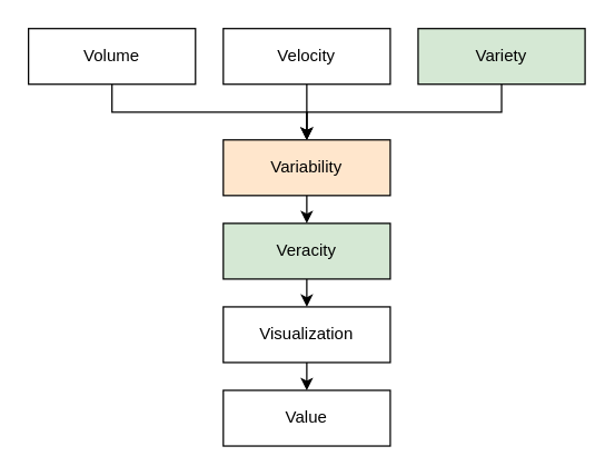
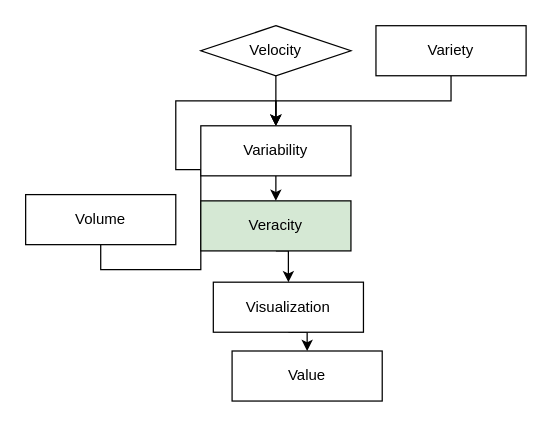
  <mxCell id="0" />
  <mxCell id="1" parent="0" />
  <mxCell id="2" style="edgeStyle=orthogonalEdgeStyle;rounded=0;orthogonalLoop=1;jettySize=auto;html=1;exitX=0.5;exitY=1;exitDx=0;exitDy=0;entryX=0.5;entryY=0;entryDx=0;entryDy=0;" parent="1" source="3" target="11" edge="1"><mxGeometry relative="1" as="geometry" /></mxCell>
- <mxCell id="3" value="Volume" style="rounded=0;whiteSpace=wrap;html=1;" parent="1" vertex="1"><mxGeometry x="20" y="20" width="120" height="40" as="geometry" /></mxCell>
+ <mxCell id="3" value="Volume" style="rounded=0;whiteSpace=wrap;html=1;" parent="1" vertex="1"><mxGeometry x="20" y="155" width="120" height="40" as="geometry" /></mxCell>
  <mxCell id="4" style="edgeStyle=orthogonalEdgeStyle;rounded=0;orthogonalLoop=1;jettySize=auto;html=1;exitX=0.5;exitY=1;exitDx=0;exitDy=0;" parent="1" source="5" edge="1"><mxGeometry relative="1" as="geometry"><mxPoint x="220" y="100" as="targetPoint" /></mxGeometry></mxCell>
- <mxCell id="5" value="Velocity" style="rounded=0;whiteSpace=wrap;html=1;" parent="1" vertex="1"><mxGeometry x="160" y="20" width="120" height="40" as="geometry" /></mxCell>
+ <mxCell id="5" value="Velocity" style="rhombus;whiteSpace=wrap;html=1;" parent="1" vertex="1"><mxGeometry x="160" y="20" width="120" height="40" as="geometry" /></mxCell>
  <mxCell id="6" style="edgeStyle=orthogonalEdgeStyle;rounded=0;orthogonalLoop=1;jettySize=auto;html=1;exitX=0.5;exitY=1;exitDx=0;exitDy=0;entryX=0.5;entryY=0;entryDx=0;entryDy=0;" parent="1" source="7" target="11" edge="1"><mxGeometry relative="1" as="geometry" /></mxCell>
- <mxCell id="7" value="Variety" style="rounded=0;whiteSpace=wrap;html=1;fillColor=#d5e8d4;" parent="1" vertex="1"><mxGeometry x="300" y="20" width="120" height="40" as="geometry" /></mxCell>
+ <mxCell id="7" value="Variety" style="rounded=0;whiteSpace=wrap;html=1;" parent="1" vertex="1"><mxGeometry x="300" y="20" width="120" height="40" as="geometry" /></mxCell>
  <mxCell id="8" style="edgeStyle=orthogonalEdgeStyle;rounded=0;orthogonalLoop=1;jettySize=auto;html=1;exitX=0.5;exitY=1;exitDx=0;exitDy=0;entryX=0.5;entryY=0;entryDx=0;entryDy=0;" parent="1" source="9" target="13" edge="1"><mxGeometry relative="1" as="geometry" /></mxCell>
  <mxCell id="9" value="Veracity" style="rounded=0;whiteSpace=wrap;html=1;fillColor=#d5e8d4;" parent="1" vertex="1"><mxGeometry x="160" y="160" width="120" height="40" as="geometry" /></mxCell>
  <mxCell id="10" style="edgeStyle=orthogonalEdgeStyle;rounded=0;orthogonalLoop=1;jettySize=auto;html=1;exitX=0.5;exitY=1;exitDx=0;exitDy=0;entryX=0.5;entryY=0;entryDx=0;entryDy=0;" parent="1" source="11" target="9" edge="1"><mxGeometry relative="1" as="geometry" /></mxCell>
- <mxCell id="11" value="Variability" style="rounded=0;whiteSpace=wrap;html=1;fillColor=#ffe6cc;" parent="1" vertex="1"><mxGeometry x="160" y="100" width="120" height="40" as="geometry" /></mxCell>
+ <mxCell id="11" value="Variability" style="rounded=0;whiteSpace=wrap;html=1;" parent="1" vertex="1"><mxGeometry x="160" y="100" width="120" height="40" as="geometry" /></mxCell>
  <mxCell id="12" style="edgeStyle=orthogonalEdgeStyle;rounded=0;orthogonalLoop=1;jettySize=auto;html=1;exitX=0.5;exitY=1;exitDx=0;exitDy=0;entryX=0.5;entryY=0;entryDx=0;entryDy=0;" parent="1" source="13" target="14" edge="1"><mxGeometry relative="1" as="geometry" /></mxCell>
- <mxCell id="13" value="Visualization" style="rounded=0;whiteSpace=wrap;html=1;" parent="1" vertex="1"><mxGeometry x="160" y="220" width="120" height="40" as="geometry" /></mxCell>
- <mxCell id="14" value="Value" style="rounded=0;whiteSpace=wrap;html=1;" parent="1" vertex="1"><mxGeometry x="160" y="280" width="120" height="40" as="geometry" /></mxCell>
+ <mxCell id="13" value="Visualization" style="rounded=0;whiteSpace=wrap;html=1;" parent="1" vertex="1"><mxGeometry x="170" y="225" width="120" height="40" as="geometry" /></mxCell>
+ <mxCell id="14" value="Value" style="rounded=0;whiteSpace=wrap;html=1;" parent="1" vertex="1"><mxGeometry x="185" y="280" width="120" height="40" as="geometry" /></mxCell>
